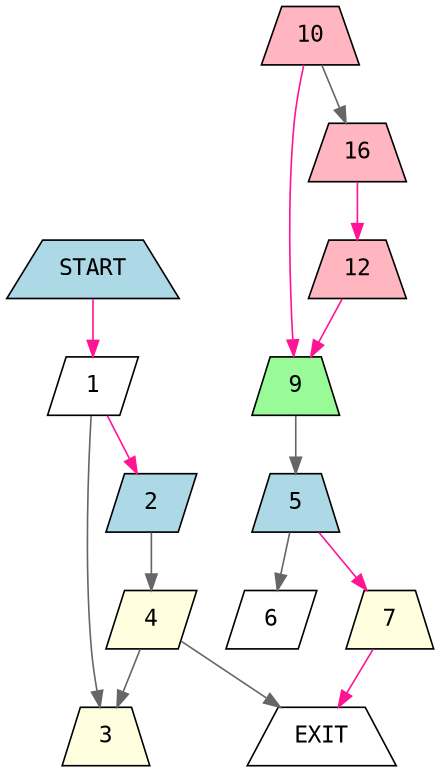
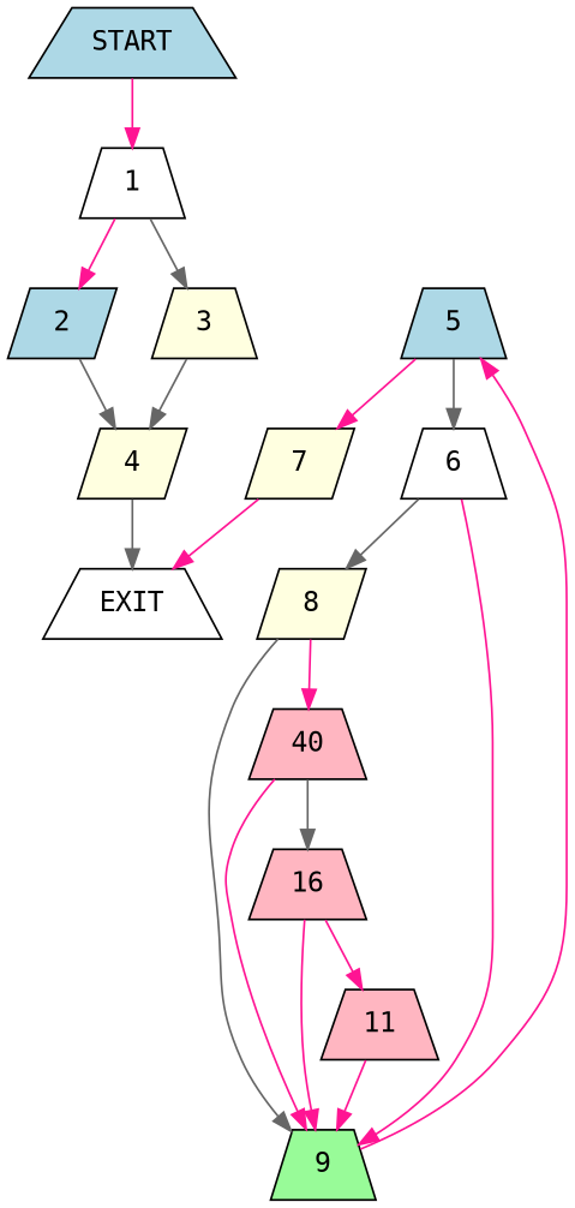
  digraph {
    fontname="DejaVu Sans Mono"
    node [fillcolor=lightyellow fontname="DejaVu Sans Mono" shape=trapezium style=filled]
    edge [color=deeppink fontname="DejaVu Sans Mono"]
    n1 [fillcolor=lightblue label=START]
-   1 [fillcolor=white shape=parallelogram]
+   1 [fillcolor=white]
    2 [fillcolor=lightblue shape=parallelogram]
    3
    n5 [fillcolor=white label=EXIT]
    4 [shape=parallelogram]
    5 [fillcolor=lightblue]
-   6 [fillcolor=white shape=parallelogram]
-   7
+   6 [fillcolor=white]
+   7 [shape=parallelogram]
+   8 [shape=parallelogram]
    9 [fillcolor=palegreen]
-   10 [fillcolor=lightpink]
+   10 [fillcolor=lightpink label=40]
    n13 [fillcolor=lightpink label=16]
-   12 [fillcolor=lightpink]
+   12 [fillcolor=lightpink label=11]
    n1 -> 1
    1 -> 2
    1 -> 3 [color=gray40]
    2 -> 4 [color=gray40]
-   4 -> 3 [color=gray40]
+   3 -> 4 [color=gray40]
    4 -> n5 [color=gray40]
    5 -> 6 [color=gray40]
    5 -> 7
+   6 -> 8 [color=gray40]
+   6 -> 9
    7 -> n5
-   9 -> 5 [color=gray40]
+   8 -> 9 [color=gray40]
+   8 -> 10
+   9 -> 5
    10 -> 9
    10 -> n13 [color=gray40]
+   n13 -> 9
    n13 -> 12
    12 -> 9
  }
